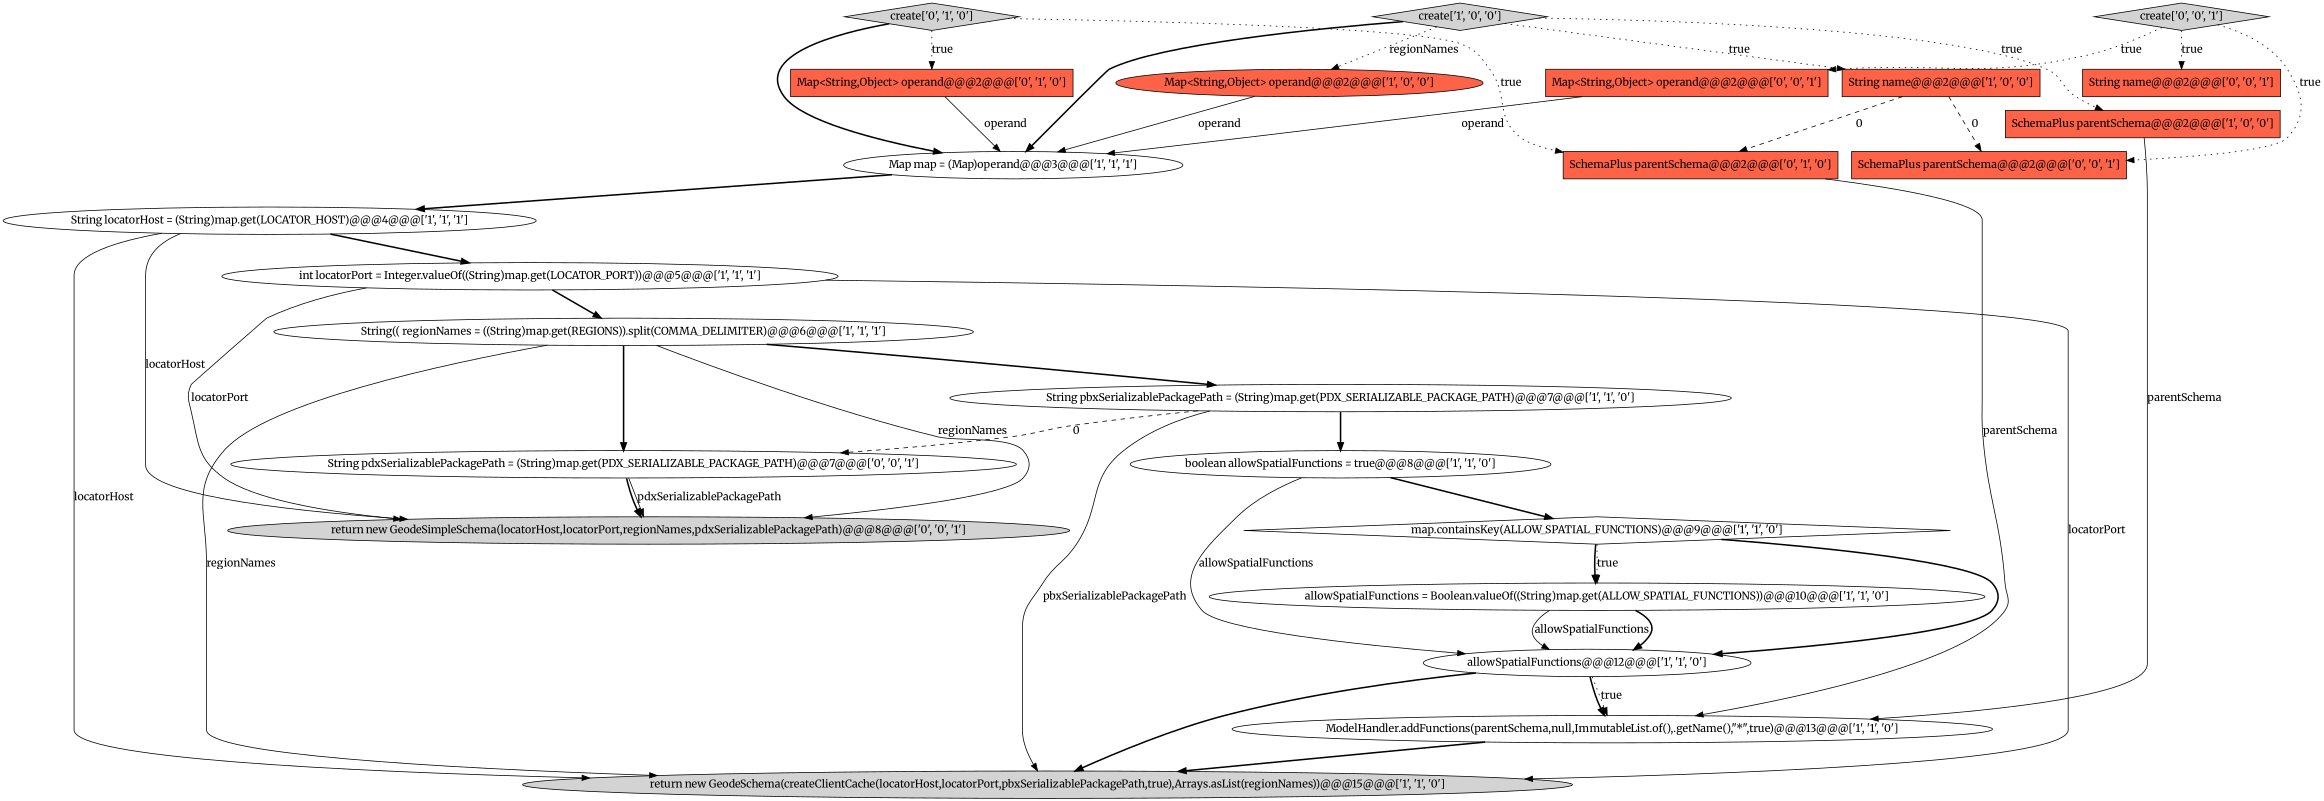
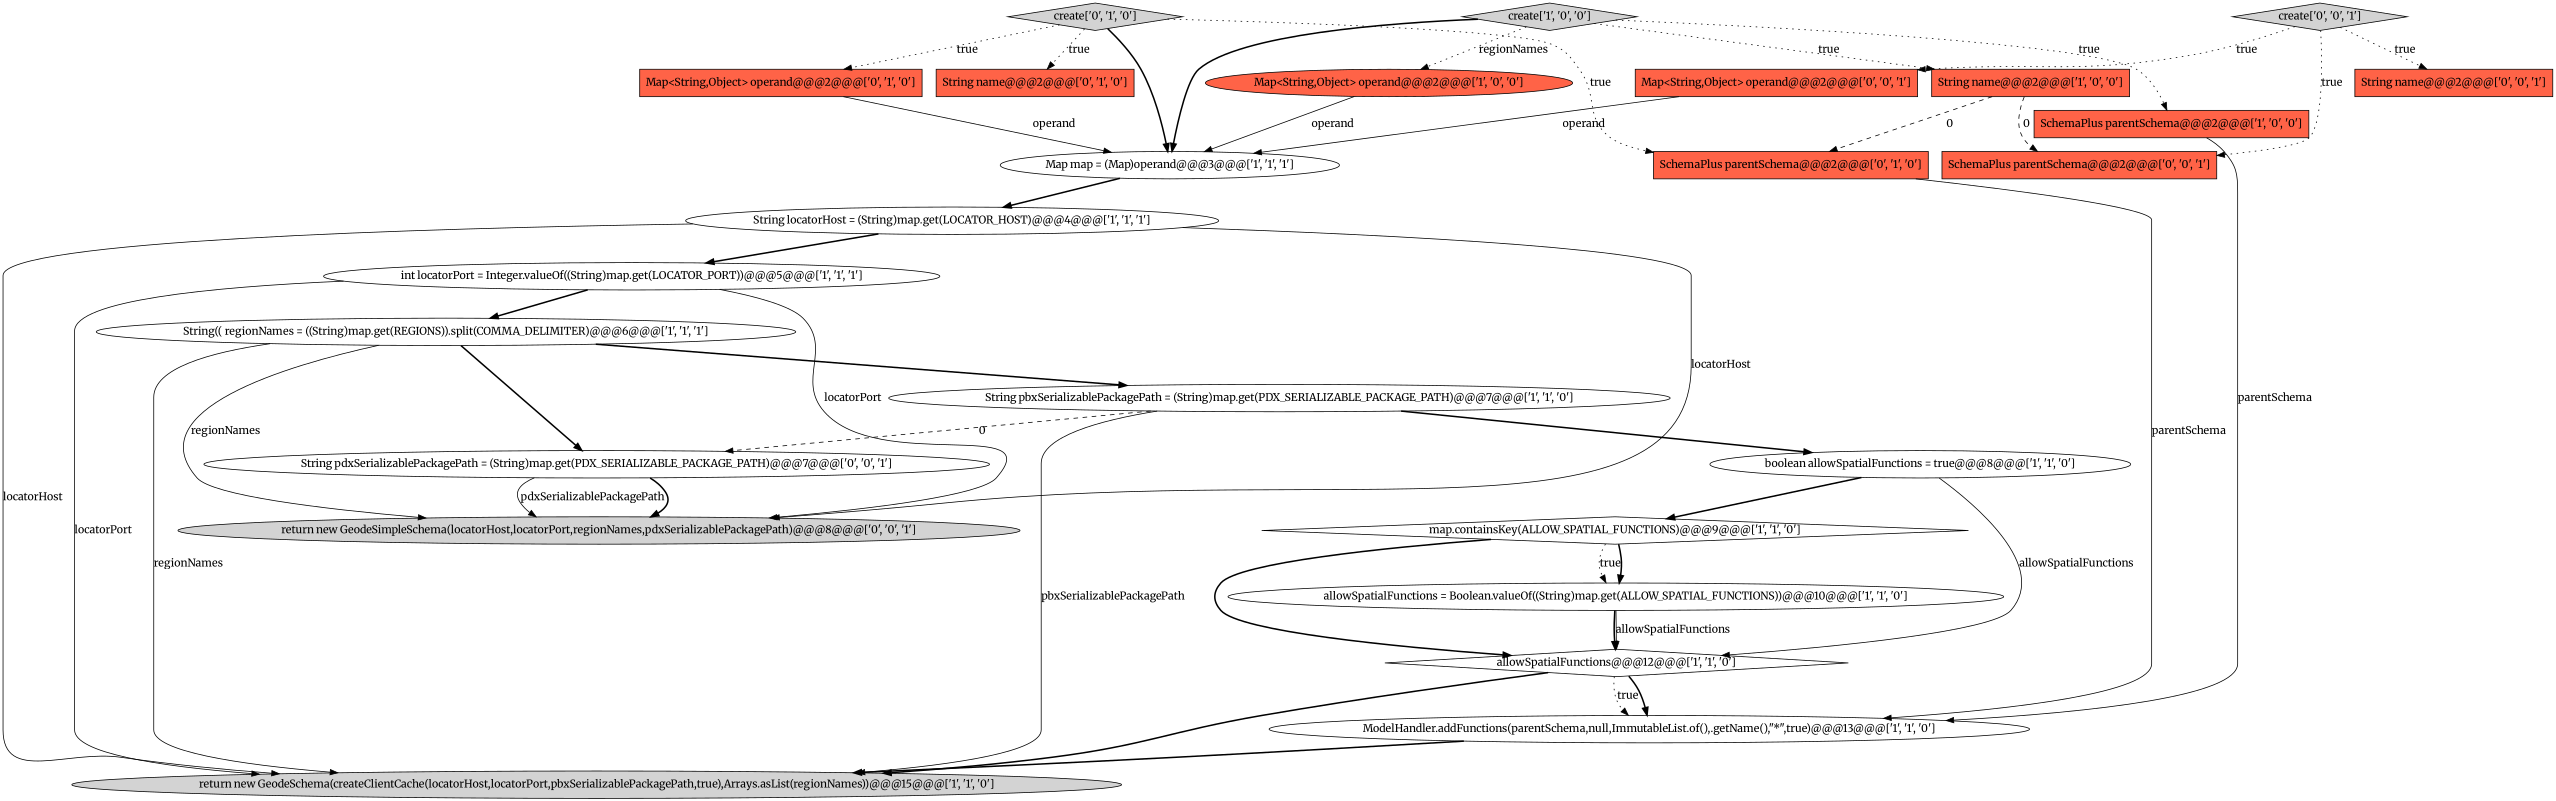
  digraph {
    fontname=Merriweather
    node [fillcolor=white fontname=Merriweather shape=ellipse style=filled]
    edge [fontname=Merriweather style=bold]
    n1 [fillcolor=tomato label="Map<String,Object> operand@@@2@@@['0', '0', '1']" shape=box]
    n2 [label="Map map = (Map)operand@@@3@@@['1', '1', '1']"]
    n3 [label="String locatorHost = (String)map.get(LOCATOR_HOST)@@@4@@@['1', '1', '1']"]
-   n4 [label="allowSpatialFunctions@@@12@@@['1', '1', '0']"]
+   n4 [label="allowSpatialFunctions@@@12@@@['1', '1', '0']" shape=diamond]
    n5 [fillcolor=lightgray label="return new GeodeSchema(createClientCache(locatorHost,locatorPort,pbxSerializablePackagePath,true),Arrays.asList(regionNames))@@@15@@@['1', '1', '0']"]
    n6 [label="ModelHandler.addFunctions(parentSchema,null,ImmutableList.of(),.getName(),\"*\",true)@@@13@@@['1', '1', '0']"]
    n7 [fillcolor=lightgray label="create['0', '1', '0']" shape=diamond]
    n8 [fillcolor=tomato label="Map<String,Object> operand@@@2@@@['0', '1', '0']" shape=box]
+   n9 [fillcolor=tomato label="String name@@@2@@@['0', '1', '0']" shape=box]
    n10 [fillcolor=tomato label="SchemaPlus parentSchema@@@2@@@['0', '1', '0']" shape=box]
    n11 [fillcolor=tomato label="String name@@@2@@@['0', '0', '1']" shape=box]
    n12 [label="int locatorPort = Integer.valueOf((String)map.get(LOCATOR_PORT))@@@5@@@['1', '1', '1']"]
    n13 [fillcolor=lightgray label="return new GeodeSimpleSchema(locatorHost,locatorPort,regionNames,pdxSerializablePackagePath)@@@8@@@['0', '0', '1']"]
    n14 [label="String(( regionNames = ((String)map.get(REGIONS)).split(COMMA_DELIMITER)@@@6@@@['1', '1', '1']"]
    n15 [label="String pbxSerializablePackagePath = (String)map.get(PDX_SERIALIZABLE_PACKAGE_PATH)@@@7@@@['1', '1', '0']"]
    n16 [label="String pdxSerializablePackagePath = (String)map.get(PDX_SERIALIZABLE_PACKAGE_PATH)@@@7@@@['0', '0', '1']"]
    n17 [fillcolor=lightgray label="create['0', '0', '1']" shape=diamond]
    n18 [fillcolor=tomato label="SchemaPlus parentSchema@@@2@@@['0', '0', '1']" shape=box]
    n19 [fillcolor=tomato label="Map<String,Object> operand@@@2@@@['1', '0', '0']"]
    n20 [label="boolean allowSpatialFunctions = true@@@8@@@['1', '1', '0']"]
    n21 [label="map.containsKey(ALLOW_SPATIAL_FUNCTIONS)@@@9@@@['1', '1', '0']" shape=diamond]
    n22 [fillcolor=tomato label="SchemaPlus parentSchema@@@2@@@['1', '0', '0']" shape=box]
    n23 [fillcolor=tomato label="String name@@@2@@@['1', '0', '0']" shape=box]
    n24 [label="allowSpatialFunctions = Boolean.valueOf((String)map.get(ALLOW_SPATIAL_FUNCTIONS))@@@10@@@['1', '1', '0']"]
    n25 [fillcolor=lightgray label="create['1', '0', '0']" shape=diamond]
    n1 -> n2 [label=operand style=solid]
    n2 -> n3
    n3 -> n5 [label=locatorHost style=solid]
    n3 -> n12
    n3 -> n13 [label=locatorHost style=solid]
    n4 -> n5
    n4 -> n6 [label=true style=dotted]
    n4 -> n6
    n6 -> n5
    n7 -> n2
    n7 -> n8 [label=true style=dotted]
+   n7 -> n9 [label=true style=dotted]
    n7 -> n10 [label=true style=dotted]
    n8 -> n2 [label=operand style=solid]
    n10 -> n6 [label=parentSchema style=solid]
    n12 -> n5 [label=locatorPort style=solid]
    n12 -> n13 [label=locatorPort style=solid]
    n12 -> n14
    n14 -> n5 [label=regionNames style=solid]
    n14 -> n13 [label=regionNames style=solid]
    n14 -> n15
    n14 -> n16
    n15 -> n5 [label=pbxSerializablePackagePath style=solid]
    n15 -> n16 [label=0 style=dashed]
    n15 -> n20
    n16 -> n13 [label=pdxSerializablePackagePath style=solid]
    n16 -> n13
    n17 -> n1 [label=true style=dotted]
    n17 -> n11 [label=true style=dotted]
    n17 -> n18 [label=true style=dotted]
    n19 -> n2 [label=operand style=solid]
    n20 -> n4 [label=allowSpatialFunctions style=solid]
    n20 -> n21
    n21 -> n4
    n21 -> n24 [label=true style=dotted]
    n21 -> n24
    n22 -> n6 [label=parentSchema style=solid]
    n23 -> n10 [label=0 style=dashed]
    n23 -> n18 [label=0 style=dashed]
    n24 -> n4 [label=allowSpatialFunctions style=solid]
    n24 -> n4
    n25 -> n2
    n25 -> n19 [label=regionNames style=dotted]
    n25 -> n22 [label=true style=dotted]
    n25 -> n23 [label=true style=dotted]
  }
